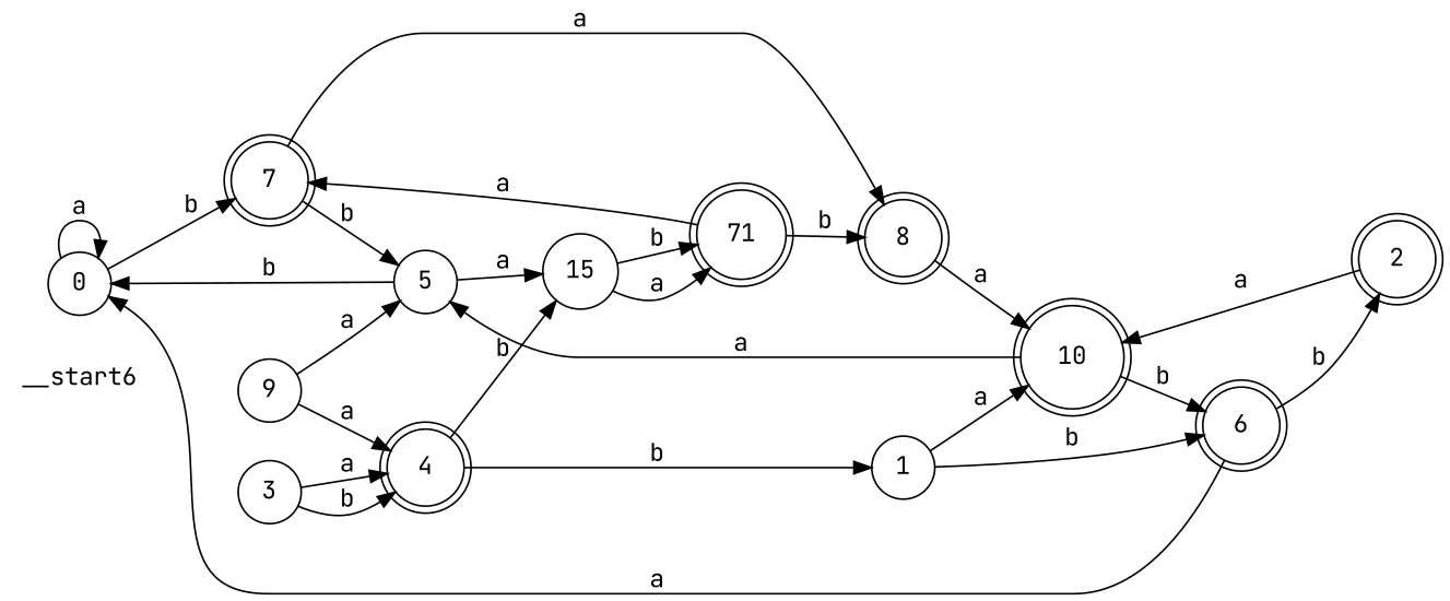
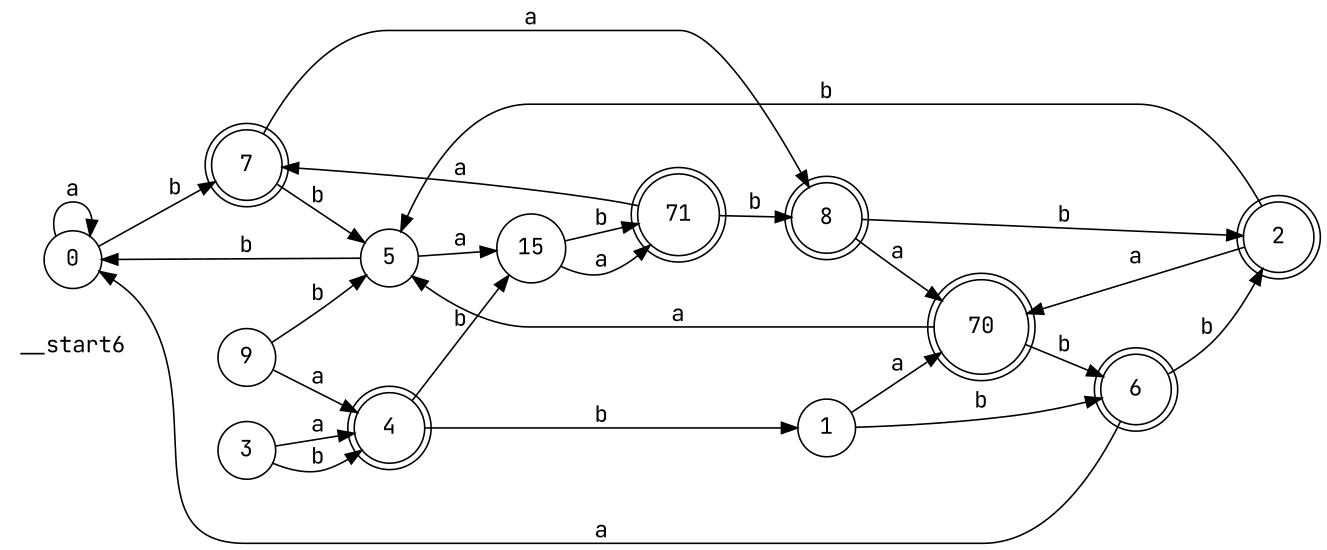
  digraph {
    fontname="JetBrains Mono"
    rankdir=LR
    node [fontname="JetBrains Mono" shape=doublecircle color=black fillcolor=white style="rounded,filled"]
    edge [fontname="JetBrains Mono"]
    n1 [label=__start6 shape=none color="" fillcolor="" style=""]
    n2 [label=0 shape=circle style=filled]
    n3 [label=7]
    n4 [label=5 shape=circle style=filled]
    n5 [label=8]
    n6 [label=1 shape=circle style=filled]
    n7 [label=6]
-   n8 [label=10]
+   n8 [label=70]
    n9 [label=2]
    n10 [label=15 shape=circle style=filled]
    n11 [label=3 shape=circle style=filled]
    n12 [label=4]
    n13 [label=71]
    n14 [label=9 shape=circle style=filled]
    n2 -> n2 [label=a]
    n2 -> n3 [label=b]
    n3 -> n4 [label=b]
    n3 -> n5 [label=a]
    n4 -> n2 [label=b]
    n4 -> n10 [label=a]
    n5 -> n8 [label=a]
+   n5 -> n9 [label=b]
    n6 -> n7 [label=b]
    n6 -> n8 [label=a]
    n7 -> n2 [label=a]
    n7 -> n9 [label=b]
    n8 -> n4 [label=a]
    n8 -> n7 [label=b]
+   n9 -> n4 [label=b]
    n9 -> n8 [label=a]
    n10 -> n13 [label=a]
    n10 -> n13 [label=b]
    n11 -> n12 [label=a]
    n11 -> n12 [label=b]
    n12 -> n6 [label=b]
    n12 -> n10 [label=b]
    n13 -> n3 [label=a]
    n13 -> n5 [label=b]
-   n14 -> n4 [label=a]
+   n14 -> n4 [label=b]
    n14 -> n12 [label=a]
  }
